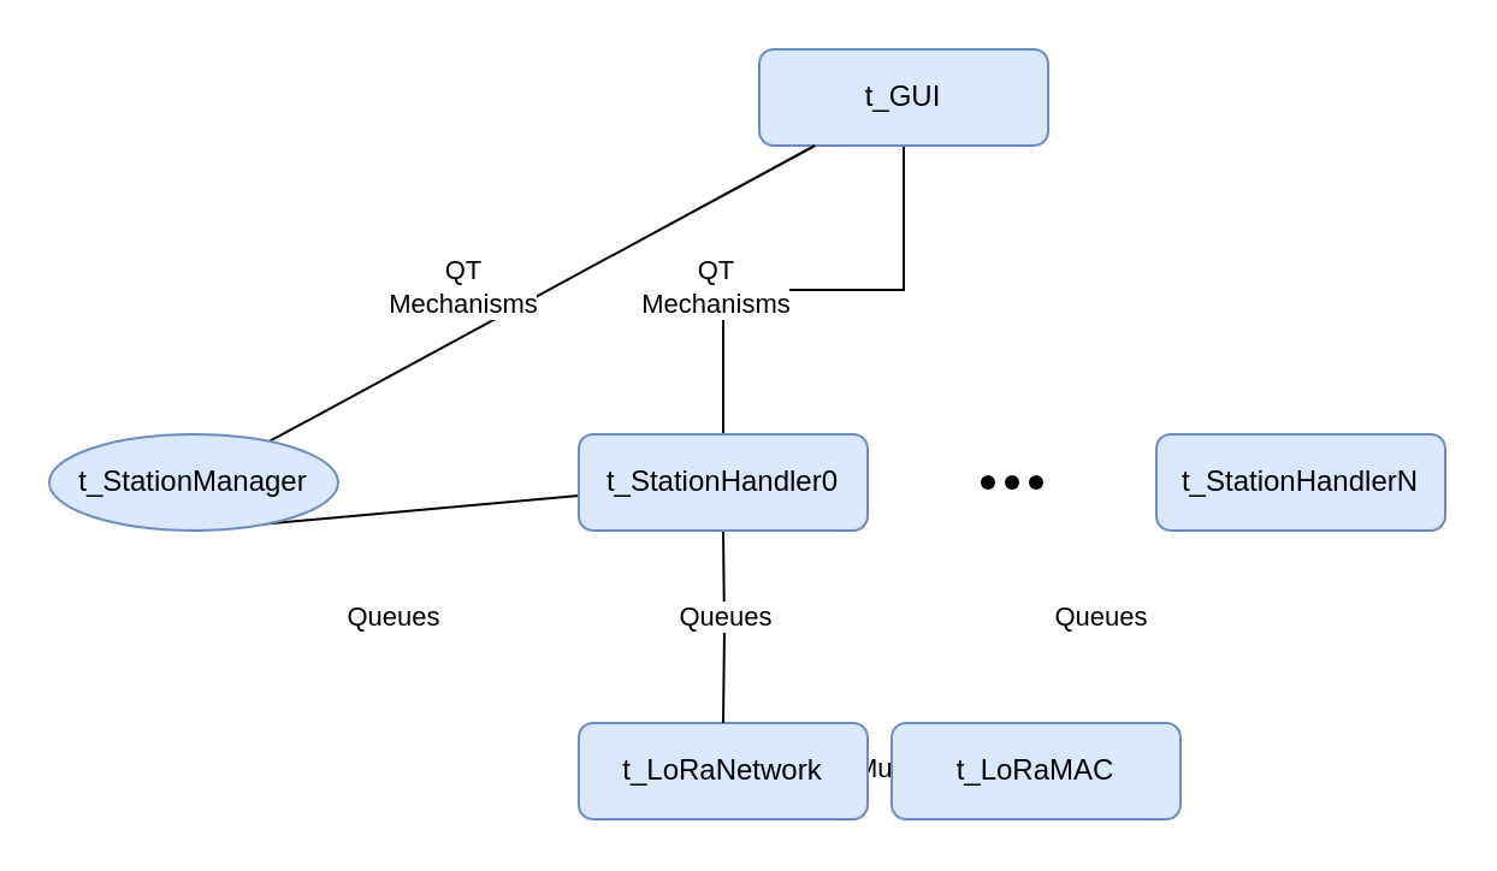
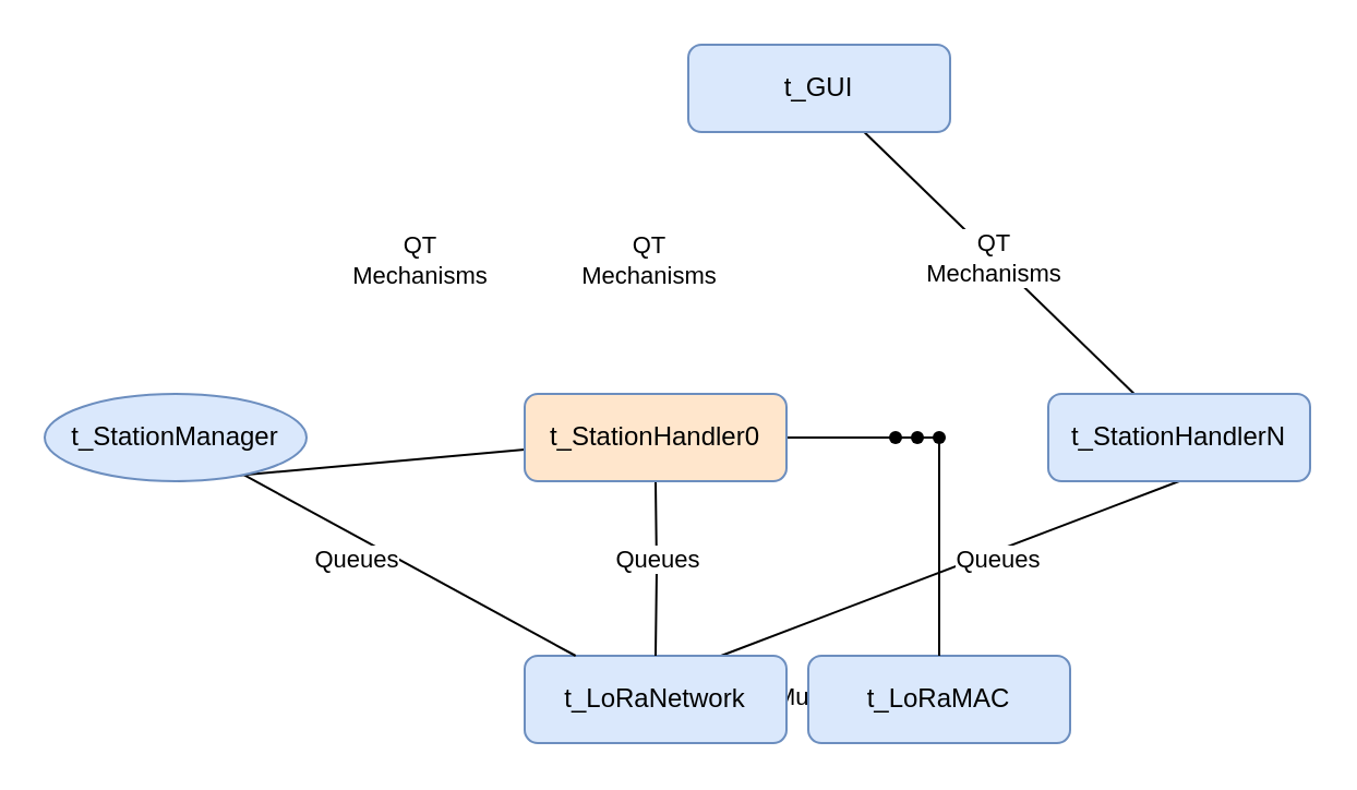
  <mxCell id="0" />
  <mxCell id="1" parent="0" />
  <mxCell id="2" style="rounded=0;orthogonalLoop=1;jettySize=auto;html=1;endArrow=none;endFill=0;exitX=0.5;exitY=1;exitDx=0;exitDy=0;" parent="1" source="21" target="11" edge="1"><mxGeometry relative="1" as="geometry" /></mxCell>
  <mxCell id="3" style="edgeStyle=orthogonalEdgeStyle;rounded=0;orthogonalLoop=1;jettySize=auto;html=1;endArrow=none;endFill=0;" parent="1" source="6" target="7" edge="1"><mxGeometry relative="1" as="geometry" /></mxCell>
  <mxCell id="4" value="Mutex" style="edgeLabel;html=1;align=center;verticalAlign=middle;resizable=0;points=[];" parent="3" vertex="1" connectable="0"><mxGeometry x="-0.103" y="-2" relative="1" as="geometry"><mxPoint as="offset" /></mxGeometry></mxCell>
+ <mxCell id="5" style="rounded=0;orthogonalLoop=1;jettySize=auto;html=1;entryX=0.5;entryY=1;entryDx=0;entryDy=0;endArrow=none;endFill=0;exitX=0.75;exitY=0;exitDx=0;exitDy=0;" parent="1" source="6" target="14" edge="1"><mxGeometry relative="1" as="geometry" /></mxCell>
  <mxCell id="6" value="t_LoRaNetwork" style="rounded=1;whiteSpace=wrap;html=1;fillColor=#dae8fc;strokeColor=#6c8ebf;" parent="1" vertex="1"><mxGeometry x="240" y="300" width="120" height="40" as="geometry" /></mxCell>
  <mxCell id="7" value="t_LoRaMAC" style="rounded=1;whiteSpace=wrap;html=1;fillColor=#dae8fc;strokeColor=#6c8ebf;" parent="1" vertex="1"><mxGeometry x="370" y="300" width="120" height="40" as="geometry" /></mxCell>
  <mxCell id="8" style="edgeStyle=orthogonalEdgeStyle;rounded=0;orthogonalLoop=1;jettySize=auto;html=1;entryX=0.5;entryY=0;entryDx=0;entryDy=0;endArrow=none;endFill=0;" parent="1" target="6" edge="1"><mxGeometry relative="1" as="geometry"><mxPoint x="300" y="220" as="sourcePoint" /></mxGeometry></mxCell>
  <mxCell id="9" value="Queues" style="edgeLabel;html=1;align=center;verticalAlign=middle;resizable=0;points=[];" parent="8" vertex="1" connectable="0"><mxGeometry x="-0.135" y="-1" relative="1" as="geometry"><mxPoint x="1" as="offset" /></mxGeometry></mxCell>
- <mxCell id="10" style="edgeStyle=orthogonalEdgeStyle;rounded=0;orthogonalLoop=1;jettySize=auto;html=1;entryX=0.5;entryY=1;entryDx=0;entryDy=0;endArrow=none;endFill=0;" parent="1" source="11" target="19" edge="1"><mxGeometry relative="1" as="geometry" /></mxCell>
- <mxCell id="11" value="t_StationHandler0" style="rounded=1;whiteSpace=wrap;html=1;fillColor=#dae8fc;strokeColor=#6c8ebf;" parent="1" vertex="1"><mxGeometry x="240" y="180" width="120" height="40" as="geometry" /></mxCell>
+ <mxCell id="10" style="edgeStyle=orthogonalEdgeStyle;rounded=0;orthogonalLoop=1;jettySize=auto;html=1;endArrow=none;endFill=0;" parent="1" source="11" target="7" edge="1"><mxGeometry relative="1" as="geometry" /></mxCell>
+ <mxCell id="11" value="t_StationHandler0" style="rounded=1;whiteSpace=wrap;html=1;fillColor=#ffe6cc;strokeColor=#6c8ebf;" parent="1" vertex="1"><mxGeometry x="240" y="180" width="120" height="40" as="geometry" /></mxCell>
+ <mxCell id="12" style="rounded=0;orthogonalLoop=1;jettySize=auto;html=1;endArrow=none;endFill=0;" parent="1" source="14" target="19" edge="1"><mxGeometry relative="1" as="geometry" /></mxCell>
+ <mxCell id="13" value="QT&lt;br&gt;Mechanisms" style="edgeLabel;html=1;align=center;verticalAlign=middle;resizable=0;points=[];" parent="12" vertex="1" connectable="0"><mxGeometry x="0.046" relative="1" as="geometry"><mxPoint as="offset" /></mxGeometry></mxCell>
  <mxCell id="14" value="t_StationHandlerN" style="rounded=1;whiteSpace=wrap;html=1;fillColor=#dae8fc;strokeColor=#6c8ebf;" parent="1" vertex="1"><mxGeometry x="480" y="180" width="120" height="40" as="geometry" /></mxCell>
  <mxCell id="15" value="" style="shape=waypoint;sketch=0;size=6;pointerEvents=1;points=[];fillColor=none;resizable=0;rotatable=0;perimeter=centerPerimeter;snapToPoint=1;" parent="1" vertex="1"><mxGeometry x="400" y="190" width="20" height="20" as="geometry" /></mxCell>
  <mxCell id="16" value="" style="shape=waypoint;sketch=0;size=6;pointerEvents=1;points=[];fillColor=none;resizable=0;rotatable=0;perimeter=centerPerimeter;snapToPoint=1;" parent="1" vertex="1"><mxGeometry x="410" y="190" width="20" height="20" as="geometry" /></mxCell>
  <mxCell id="17" value="" style="shape=waypoint;sketch=0;size=6;pointerEvents=1;points=[];fillColor=none;resizable=0;rotatable=0;perimeter=centerPerimeter;snapToPoint=1;" parent="1" vertex="1"><mxGeometry x="420" y="190" width="20" height="20" as="geometry" /></mxCell>
  <mxCell id="18" value="Queues" style="edgeLabel;html=1;align=center;verticalAlign=middle;resizable=0;points=[];" parent="1" vertex="1" connectable="0"><mxGeometry x="289.999" y="263.002" as="geometry"><mxPoint x="167" y="-8" as="offset" /></mxGeometry></mxCell>
  <mxCell id="19" value="t_GUI" style="rounded=1;whiteSpace=wrap;html=1;fillColor=#dae8fc;strokeColor=#6c8ebf;" parent="1" vertex="1"><mxGeometry x="315" y="20" width="120" height="40" as="geometry" /></mxCell>
- <mxCell id="20" style="rounded=0;orthogonalLoop=1;jettySize=auto;html=1;endArrow=none;endFill=0;" parent="1" source="21" target="19" edge="1"><mxGeometry relative="1" as="geometry" /></mxCell>
+ <mxCell id="20" style="rounded=0;orthogonalLoop=1;jettySize=auto;html=1;endArrow=none;endFill=0;" parent="1" source="21" target="6" edge="1"><mxGeometry relative="1" as="geometry" /></mxCell>
  <mxCell id="21" value="t_StationManager" style="ellipse;whiteSpace=wrap;html=1;fillColor=#dae8fc;strokeColor=#6c8ebf;" parent="1" vertex="1"><mxGeometry x="20" y="180" width="120" height="40" as="geometry" /></mxCell>
  <mxCell id="22" value="Queues" style="edgeLabel;html=1;align=center;verticalAlign=middle;resizable=0;points=[];" parent="1" vertex="1" connectable="0"><mxGeometry x="309.999" y="273.002" as="geometry"><mxPoint x="-147" y="-18" as="offset" /></mxGeometry></mxCell>
  <mxCell id="23" value="QT&lt;br&gt;Mechanisms" style="edgeLabel;html=1;align=center;verticalAlign=middle;resizable=0;points=[];" parent="1" vertex="1" connectable="0"><mxGeometry x="425.701" y="127.134" as="geometry"><mxPoint x="-129" y="-9" as="offset" /></mxGeometry></mxCell>
  <mxCell id="24" value="QT&lt;br&gt;Mechanisms" style="edgeLabel;html=1;align=center;verticalAlign=middle;resizable=0;points=[];" parent="1" vertex="1" connectable="0"><mxGeometry x="320.001" y="127.134" as="geometry"><mxPoint x="-129" y="-9" as="offset" /></mxGeometry></mxCell>
